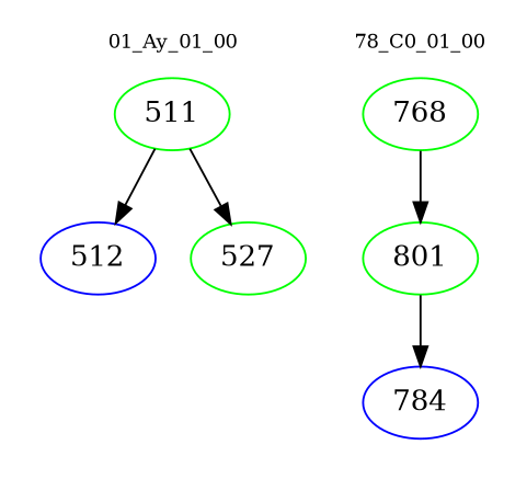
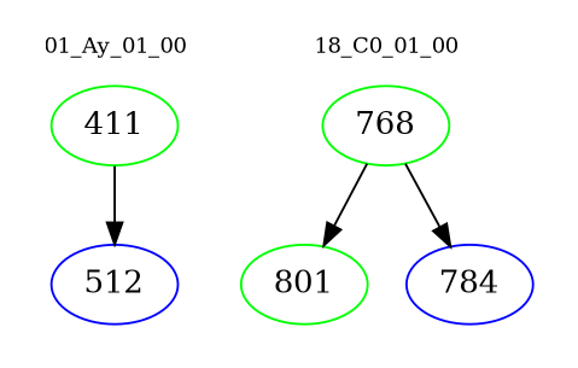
  digraph {
    fontname="DejaVu Serif"
    node [color=green fontname="DejaVu Serif"]
    edge [color=black fontname="DejaVu Serif"]
-   n1 [label=511]
+   n1 [label=411]
    n2 [color=blue label=512]
-   n3 [label=527]
    n4 [label=768]
    n5 [label=801]
    n6 [color=blue label=784]
    subgraph cluster_1 {
      color=white
      fontsize=10
      label="01_Ay_01_00"
      n1
      n2
-     n3
    }
    subgraph cluster_2 {
      color=white
      fontsize=10
-     label="78_C0_01_00"
+     label="18_C0_01_00"
      n4
      n5
      n6
    }
    n1 -> n2
-   n1 -> n3
    n4 -> n5
-   n5 -> n6
+   n4 -> n6
  }
